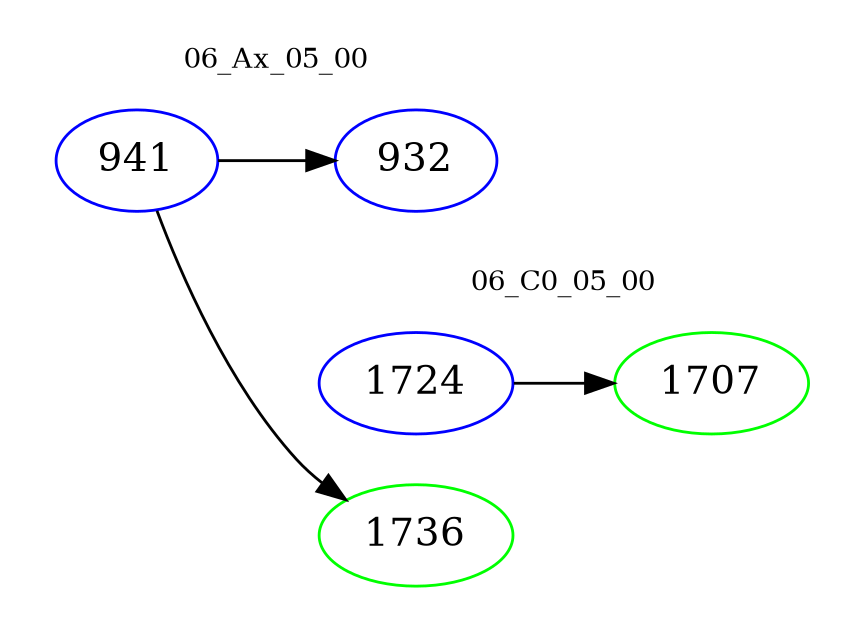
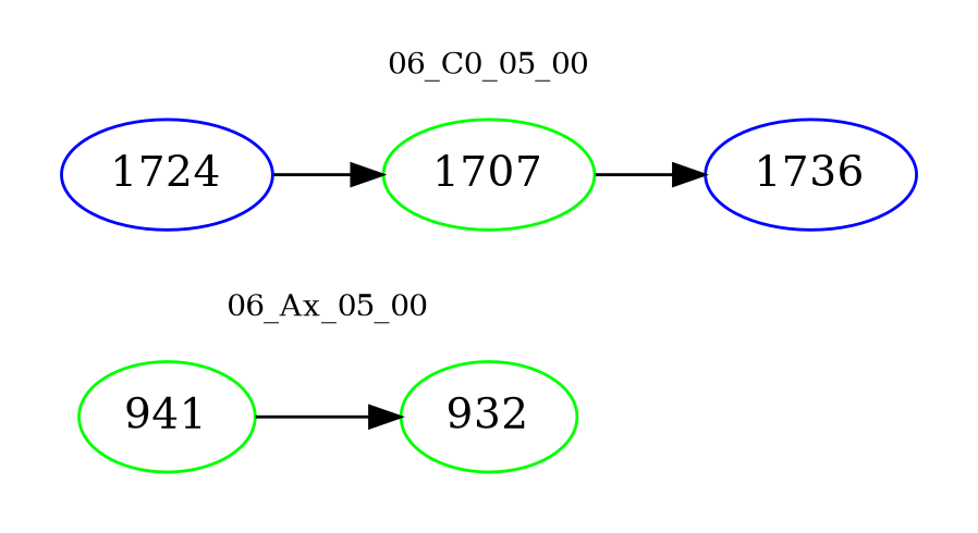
  digraph {
    rankdir=LR
    node [color=blue]
    edge [color=black]
-   n1 [label=941]
-   n2 [label=932]
+   n1 [color=green label=941]
+   n2 [color=green label=932]
    n3 [label=1724]
    n4 [color=green label=1707]
-   n5 [color=green label=1736]
+   n5 [label=1736]
    subgraph cluster_1 {
      color=white
      fontsize=10
      label="06_Ax_05_00"
      n1
      n2
    }
    subgraph cluster_2 {
      color=white
      fontsize=10
      label="06_C0_05_00"
      n3
      n4
      n5
    }
    n1 -> n2
    n3 -> n4
-   n1 -> n5
+   n4 -> n5
  }
